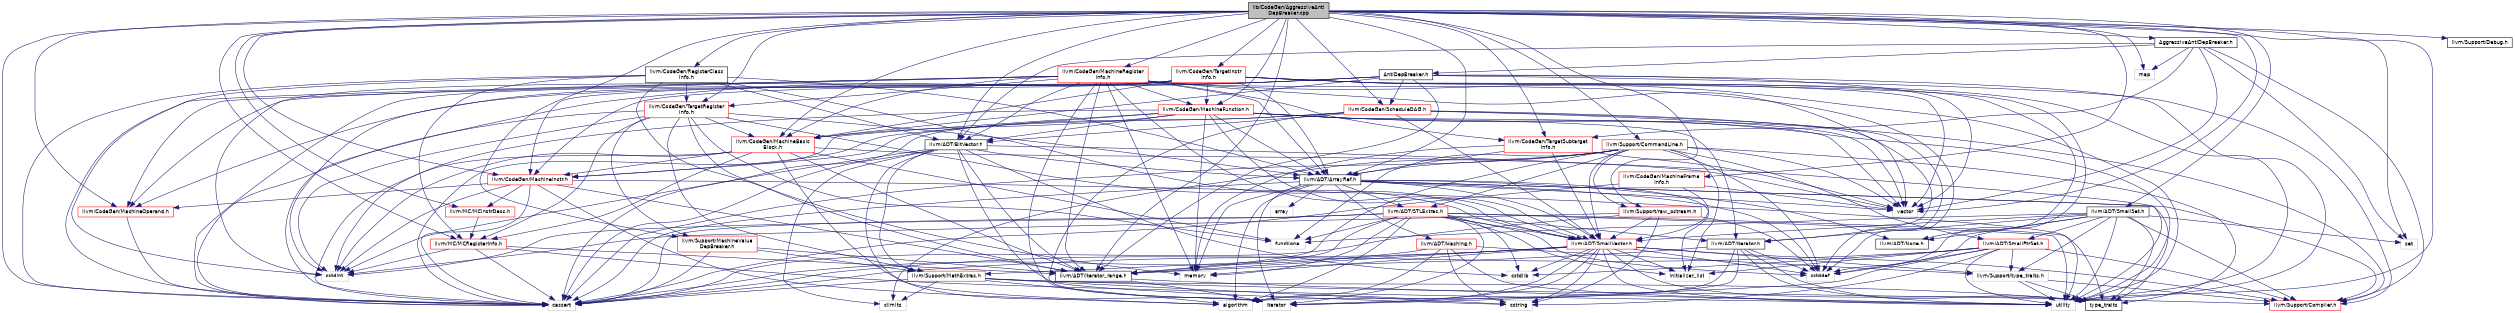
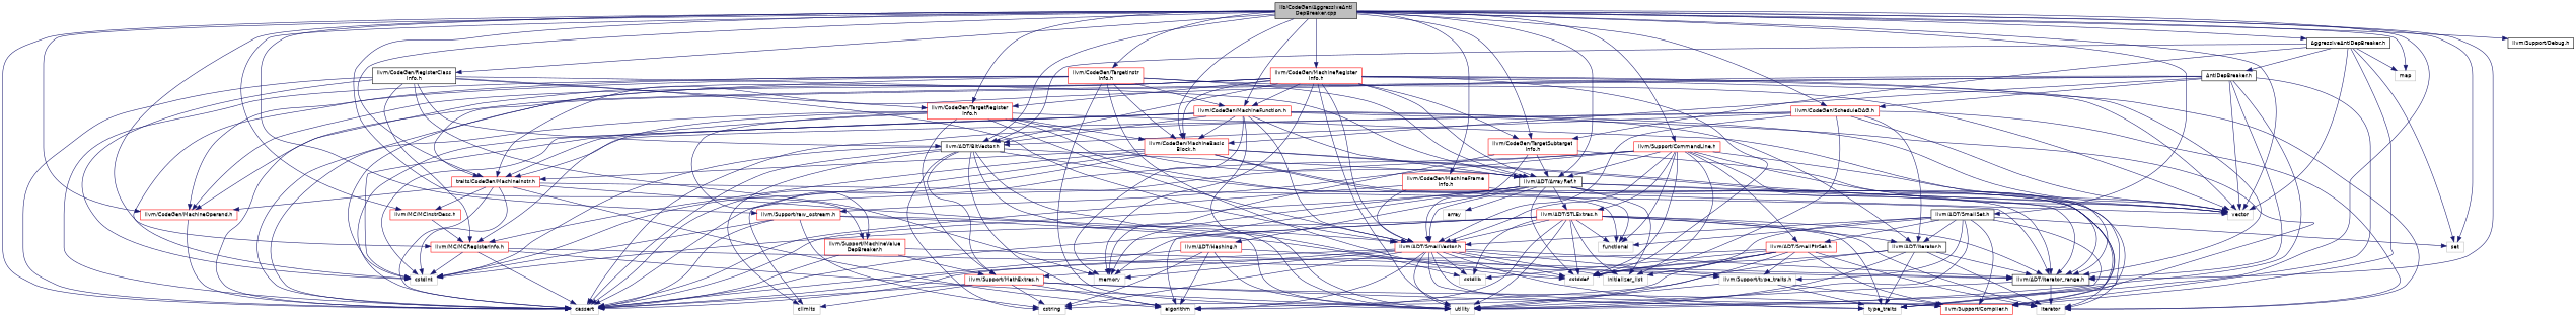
  digraph {
    node [color=red fontname=Helvetica fontsize=10 shape=box]
    edge [color=midnightblue fontname=Helvetica fontsize=10 labelfontname=Helvetica labelfontsize=10 style=solid]
    n1 [color=black fillcolor=grey75 fontcolor=black height=0.2 label="lib/CodeGen/AggressiveAnti\lDepBreaker.cpp" style=filled width=0.4]
    n2 [color=black height=0.2 label="AggressiveAntiDepBreaker.h" width=0.4]
    n3 [color=black height=0.2 label="llvm/ADT/iterator_range.h" width=0.4]
    n4 [color=grey75 height=0.2 label=utility width=0.4]
    n5 [height=0.2 label="llvm/CodeGen/MachineBasic\lBlock.h" width=0.4]
-   n6 [height=0.2 label="llvm/CodeGen/MachineInstr.h" width=0.4]
+   n6 [height=0.2 label="traits/CodeGen/MachineInstr.h" width=0.4]
    n7 [height=0.2 label="llvm/CodeGen/MachineOperand.h" width=0.4]
    n8 [color=grey75 height=0.2 label=cassert width=0.4]
    n9 [height=0.2 label="llvm/MC/MCInstrDesc.h" width=0.4]
    n10 [height=0.2 label="llvm/MC/MCRegisterInfo.h" width=0.4]
    n11 [color=grey75 height=0.2 label=vector width=0.4]
    n12 [height=0.2 label="llvm/CodeGen/ScheduleDAG.h" width=0.4]
    n13 [color=black height=0.2 label="llvm/ADT/BitVector.h" width=0.4]
    n14 [color=black height=0.2 label="llvm/ADT/ArrayRef.h" width=0.4]
    n15 [height=0.2 label="llvm/CodeGen/TargetSubtarget\lInfo.h" width=0.4]
    n16 [color=grey75 height=0.2 label=map width=0.4]
    n17 [color=grey75 height=0.2 label=set width=0.4]
    n18 [color=black height=0.2 label="llvm/ADT/SmallSet.h" width=0.4]
    n19 [height=0.2 label="llvm/CodeGen/MachineFrame\lInfo.h" width=0.4]
    n20 [height=0.2 label="llvm/CodeGen/MachineFunction.h" width=0.4]
    n21 [height=0.2 label="llvm/CodeGen/MachineRegister\lInfo.h" width=0.4]
    n22 [height=0.2 label="llvm/CodeGen/TargetRegister\lInfo.h" width=0.4]
    n23 [height=0.2 label="llvm/Support/MachineValue\lDepBreaker.h" width=0.4]
    n24 [color=black height=0.2 label="llvm/CodeGen/RegisterClass\lInfo.h" width=0.4]
    n25 [height=0.2 label="llvm/CodeGen/TargetInstr\lInfo.h" width=0.4]
    n26 [height=0.2 label="llvm/Support/CommandLine.h" width=0.4]
    n27 [height=0.2 label="llvm/Support/raw_ostream.h" width=0.4]
    n28 [color=black height=0.2 label="llvm/Support/Debug.h" width=0.4]
    n29 [color=black height=0.2 label="AntiDepBreaker.h" width=0.4]
    n30 [height=0.2 label="llvm/Support/Compiler.h" width=0.4]
    n31 [color=grey75 height=0.2 label=iterator width=0.4]
    n32 [color=grey75 height=0.2 label=cstdint width=0.4]
    n33 [color=grey75 height=0.2 label=functional width=0.4]
    n34 [color=grey75 height=0.2 label=algorithm width=0.4]
    n35 [height=0.2 label="llvm/ADT/SmallVector.h" width=0.4]
    n36 [color=grey75 height=0.2 label=cstddef width=0.4]
    n37 [color=black height=0.2 label="llvm/ADT/iterator.h" width=0.4]
    n38 [color=grey75 height=0.2 label=cstring width=0.4]
    n39 [height=0.2 label="llvm/Support/MathExtras.h" width=0.4]
    n40 [color=grey75 height=0.2 label=climits width=0.4]
    n41 [color=grey75 height=0.2 label=cstdlib width=0.4]
    n42 [height=0.2 label="llvm/ADT/Hashing.h" width=0.4]
-   n43 [color=black height=0.2 label=type_traits width=0.4]
-   n44 [color=black height=0.2 label="llvm/ADT/None.h" width=0.4]
+   n43 [color=grey75 height=0.2 label=type_traits width=0.4]
    n45 [color=grey75 height=0.2 label=initializer_list width=0.4]
    n46 [color=grey75 height=0.2 label=memory width=0.4]
    n47 [height=0.2 label="llvm/ADT/STLExtras.h" width=0.4]
    n48 [color=grey75 height=0.2 label=array width=0.4]
    n49 [color=grey75 height=0.2 label="llvm/Support/type_traits.h" width=0.4]
    n50 [height=0.2 label="llvm/ADT/SmallPtrSet.h" width=0.4]
    n1 -> n2
    n1 -> n3
    n1 -> n4
    n1 -> n5
    n1 -> n6
    n1 -> n7
    n1 -> n8
    n1 -> n9
    n1 -> n10
    n1 -> n11
    n1 -> n12
    n1 -> n13
    n1 -> n14
    n1 -> n15
    n1 -> n16
    n1 -> n17
    n1 -> n18
    n1 -> n19
    n1 -> n20
    n1 -> n21
    n1 -> n22
    n1 -> n23
    n1 -> n24
    n1 -> n25
    n1 -> n26
    n1 -> n27
    n1 -> n28
    n2 -> n11
    n2 -> n13
    n2 -> n15
    n2 -> n16
    n2 -> n17
    n2 -> n29
    n2 -> n30
    n3 -> n4
    n3 -> n31
    n5 -> n3
    n5 -> n6
    n5 -> n8
    n5 -> n10
    n5 -> n11
    n5 -> n31
    n5 -> n32
    n5 -> n33
    n6 -> n3
    n6 -> n4
    n6 -> n7
    n6 -> n8
    n6 -> n9
    n6 -> n32
    n6 -> n34
    n7 -> n8
    n9 -> n10
    n10 -> n3
    n10 -> n4
    n10 -> n8
    n10 -> n32
    n12 -> n6
    n12 -> n8
    n12 -> n11
    n12 -> n13
    n12 -> n31
    n12 -> n35
    n12 -> n36
    n12 -> n37
    n13 -> n3
    n13 -> n4
    n13 -> n8
    n13 -> n14
    n13 -> n32
    n13 -> n34
    n13 -> n38
    n13 -> n39
    n13 -> n40
    n13 -> n41
    n14 -> n8
    n14 -> n11
    n14 -> n30
    n14 -> n31
    n14 -> n34
    n14 -> n35
    n14 -> n36
    n14 -> n42
    n14 -> n43
-   n14 -> n44
    n14 -> n45
    n14 -> n46
    n14 -> n47
    n14 -> n48
    n15 -> n11
    n15 -> n14
    n15 -> n35
    n15 -> n46
    n18 -> n4
    n18 -> n17
    n18 -> n30
    n18 -> n33
    n18 -> n35
    n18 -> n36
    n18 -> n37
    n18 -> n43
-   n18 -> n44
    n18 -> n49
    n18 -> n50
    n19 -> n8
    n19 -> n11
    n19 -> n35
    n20 -> n4
    n20 -> n5
    n20 -> n6
    n20 -> n8
    n20 -> n11
    n20 -> n13
    n20 -> n14
    n20 -> n30
    n20 -> n32
    n20 -> n35
    n20 -> n37
    n20 -> n46
    n21 -> n3
    n21 -> n4
    n21 -> n5
    n21 -> n7
    n21 -> n8
    n21 -> n11
    n21 -> n13
    n21 -> n14
    n21 -> n15
    n21 -> n20
    n21 -> n22
    n21 -> n31
    n21 -> n32
    n21 -> n35
    n21 -> n36
    n21 -> n46
    n22 -> n3
    n22 -> n5
    n22 -> n8
    n22 -> n10
    n22 -> n14
    n22 -> n23
    n22 -> n32
    n22 -> n33
    n22 -> n35
    n22 -> n39
    n23 -> n3
    n23 -> n8
    n23 -> n39
    n24 -> n8
    n24 -> n10
    n24 -> n13
    n24 -> n14
    n24 -> n22
    n24 -> n32
    n24 -> n35
    n24 -> n46
    n25 -> n4
    n25 -> n5
    n25 -> n6
    n25 -> n7
    n25 -> n8
    n25 -> n11
    n25 -> n14
    n25 -> n20
    n25 -> n32
    n25 -> n36
-   n25 -> n44
    n26 -> n3
    n26 -> n8
    n26 -> n11
    n26 -> n14
    n26 -> n27
    n26 -> n33
    n26 -> n35
    n26 -> n36
    n26 -> n40
    n26 -> n43
    n26 -> n45
    n26 -> n47
    n26 -> n50
    n27 -> n8
    n27 -> n32
    n27 -> n35
    n27 -> n36
    n27 -> n38
    n29 -> n3
    n29 -> n4
    n29 -> n5
    n29 -> n6
    n29 -> n7
    n29 -> n8
    n29 -> n11
    n29 -> n12
    n29 -> n30
    n35 -> n3
    n35 -> n4
    n35 -> n8
    n35 -> n30
    n35 -> n31
    n35 -> n34
    n35 -> n36
    n35 -> n38
    n35 -> n39
    n35 -> n41
    n35 -> n43
    n35 -> n45
    n35 -> n46
    n35 -> n49
    n37 -> n3
    n37 -> n4
    n37 -> n31
    n37 -> n34
    n37 -> n36
    n37 -> n43
    n39 -> n8
    n39 -> n30
    n39 -> n34
    n39 -> n38
    n39 -> n40
    n39 -> n43
    n42 -> n4
    n42 -> n8
    n42 -> n34
    n42 -> n38
    n42 -> n49
    n47 -> n3
    n47 -> n4
    n47 -> n8
    n47 -> n31
    n47 -> n32
    n47 -> n33
    n47 -> n34
    n47 -> n35
    n47 -> n36
    n47 -> n37
    n47 -> n41
    n47 -> n43
    n47 -> n45
    n47 -> n46
    n49 -> n4
    n49 -> n30
    n49 -> n43
    n50 -> n4
    n50 -> n8
    n50 -> n30
    n50 -> n31
    n50 -> n36
    n50 -> n38
    n50 -> n41
    n50 -> n45
    n50 -> n49
  }
